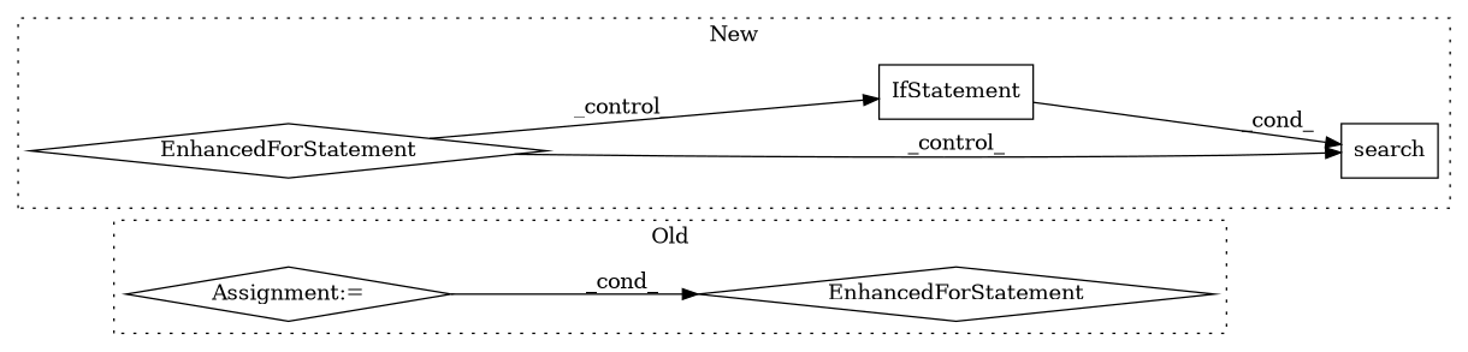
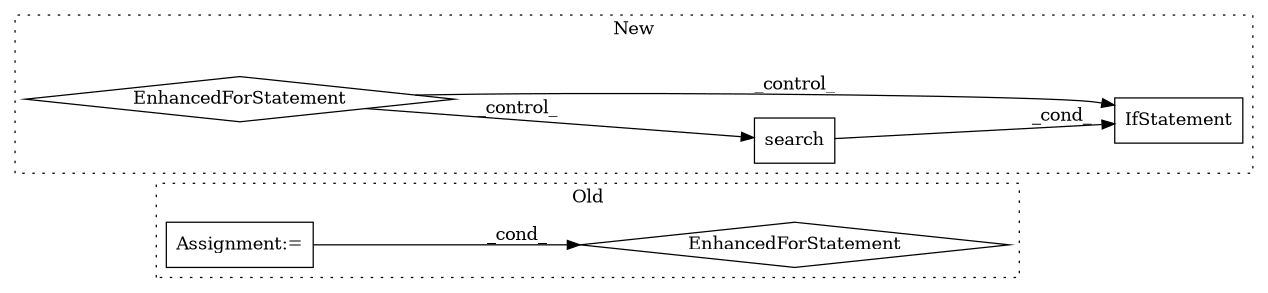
  digraph {
    rankdir=LR
    node [a=70 l="71,2" s="3559,3700" shape=box]
    n1 [label=EnhancedForStatement shape=diamond]
-   n2 [a=7 label="Assignment:=" shape=diamond]
+   n2 [a=7 label="Assignment:="]
    n3 [a=32 l="7,1" label=search s="3989,4016"]
    n4 [l="53,2" label=EnhancedForStatement s="3763,3856" shape=diamond]
    n5 [a=25 l="4,2" label=IfStatement s="4183,4233"]
    subgraph cluster_1 {
      label=Old
      style=dotted
      n1
      n2
    }
    subgraph cluster_2 {
      label=New
      style=dotted
      n3
      n4
      n5
    }
    n2 -> n1 [label=_cond_]
-   n5 -> n3 [label=_cond_]
+   n3 -> n5 [label=_cond_]
    n4 -> n3 [label=_control_]
    n4 -> n5 [label=_control_]
  }
